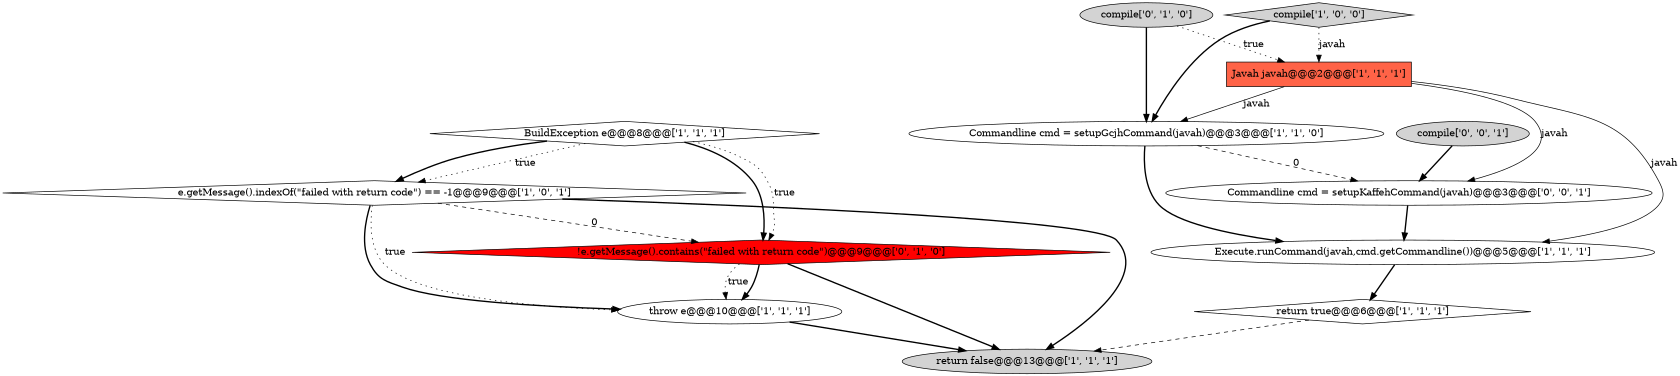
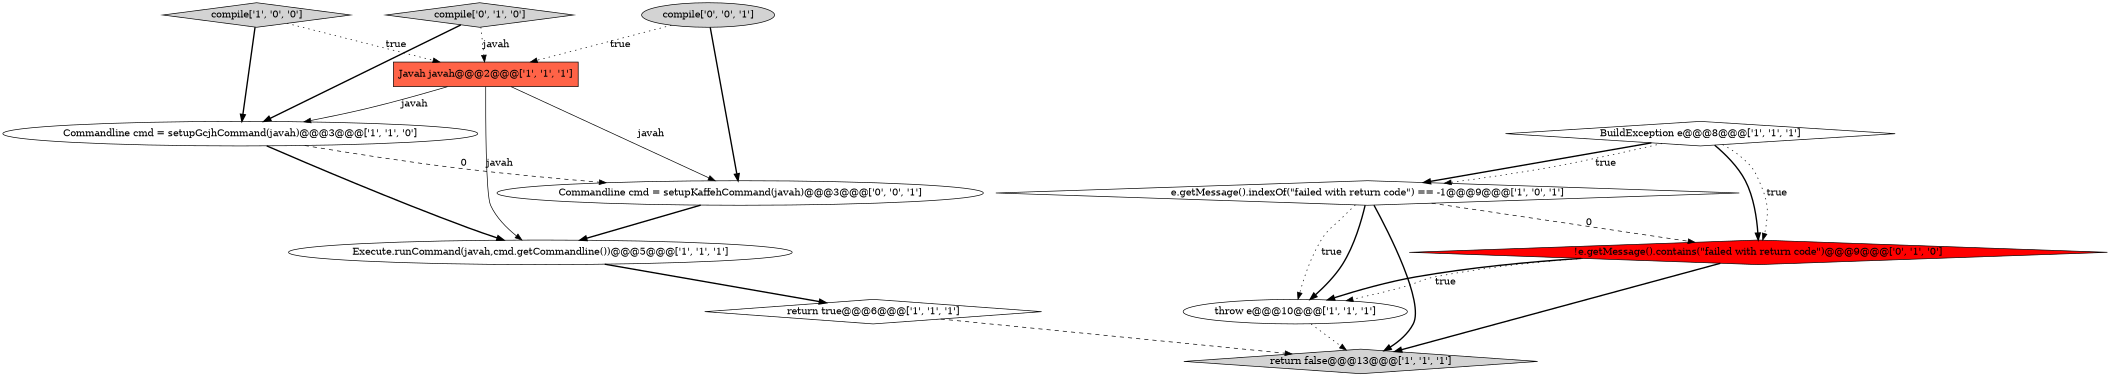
  digraph {
    node [fillcolor=white shape=ellipse style=filled]
    edge [style=bold]
    n1 [fillcolor=lightgray label="compile['0', '0', '1']"]
    n2 [label="Commandline cmd = setupKaffehCommand(javah)@@@3@@@['0', '0', '1']"]
    n3 [fillcolor=tomato label="Javah javah@@@2@@@['1', '1', '1']" shape=box]
    n4 [label="Execute.runCommand(javah,cmd.getCommandline())@@@5@@@['1', '1', '1']"]
    n5 [label="Commandline cmd = setupGcjhCommand(javah)@@@3@@@['1', '1', '0']"]
    n6 [label="e.getMessage().indexOf(\"failed with return code\") == -1@@@9@@@['1', '0', '1']" shape=diamond]
    n7 [fillcolor=red label="!e.getMessage().contains(\"failed with return code\")@@@9@@@['0', '1', '0']" shape=diamond]
    n8 [label="throw e@@@10@@@['1', '1', '1']"]
-   n9 [fillcolor=lightgray label="return false@@@13@@@['1', '1', '1']"]
+   n9 [fillcolor=lightgray label="return false@@@13@@@['1', '1', '1']" shape=diamond]
    n10 [label="return true@@@6@@@['1', '1', '1']" shape=diamond]
-   n11 [fillcolor=lightgray label="compile['0', '1', '0']"]
+   n11 [fillcolor=lightgray label="compile['0', '1', '0']" shape=diamond]
    n12 [label="BuildException e@@@8@@@['1', '1', '1']" shape=diamond]
    n13 [fillcolor=lightgray label="compile['1', '0', '0']" shape=diamond]
    n1 -> n2
+   n1 -> n3 [label=true style=dotted]
    n2 -> n4
    n3 -> n2 [label=javah style=solid]
    n3 -> n4 [label=javah style=solid]
    n3 -> n5 [label=javah style=solid]
    n4 -> n10
    n5 -> n2 [label=0 style=dashed]
    n5 -> n4
    n6 -> n7 [label=0 style=dashed]
    n6 -> n8 [label=true style=dotted]
    n6 -> n8
    n6 -> n9
    n7 -> n8
    n7 -> n8 [label=true style=dotted]
    n7 -> n9
-   n8 -> n9
+   n8 -> n9 [style=dotted]
    n10 -> n9 [style=dashed]
-   n11 -> n3 [label=true style=dotted]
+   n11 -> n3 [label=javah style=dotted]
    n11 -> n5
    n12 -> n6
    n12 -> n6 [label=true style=dotted]
    n12 -> n7
    n12 -> n7 [label=true style=dotted]
-   n13 -> n3 [label=javah style=dotted]
+   n13 -> n3 [label=true style=dotted]
    n13 -> n5
  }
